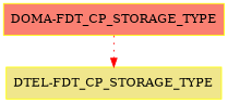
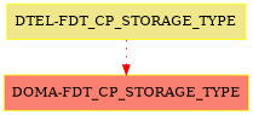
  digraph {
    node [color=yellow shape=box style=filled]
    "DTEL-FDT_CP_STORAGE_TYPE" [fillcolor=khaki]
    "DOMA-FDT_CP_STORAGE_TYPE" [fillcolor=salmon]
-   "DOMA-FDT_CP_STORAGE_TYPE" -> "DTEL-FDT_CP_STORAGE_TYPE" [color=red style=dotted arrowhead=normal]
+   "DTEL-FDT_CP_STORAGE_TYPE" -> "DOMA-FDT_CP_STORAGE_TYPE" [color=red style=dotted arrowhead=normal]
  }
